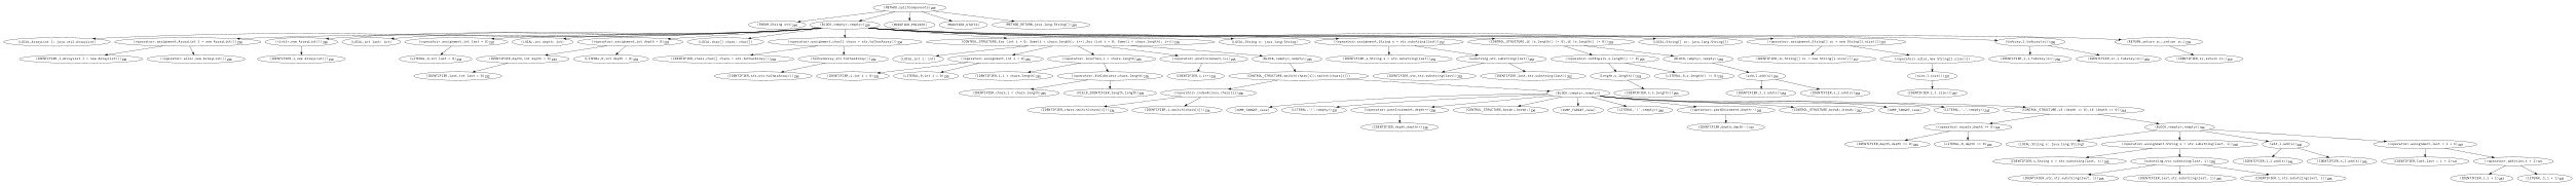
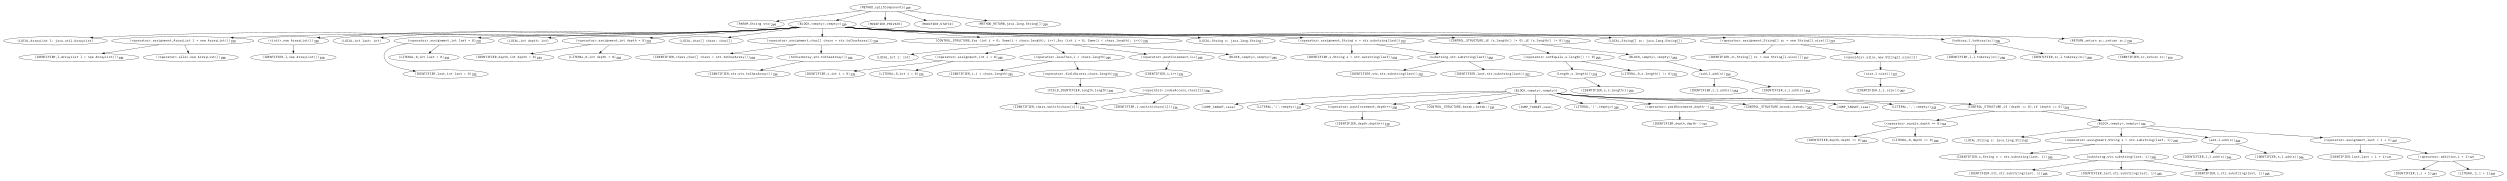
  digraph {
    fontname="IBM Plex Mono"
    node [fontname="IBM Plex Mono"]
    edge [fontname="IBM Plex Mono"]
    n1 [label=<(METHOD,splitComponents)<SUB>229</SUB>>]
    n2 [label=<(PARAM,String str)<SUB>269</SUB>>]
    n3 [label=<(BLOCK,&lt;empty&gt;,&lt;empty&gt;)<SUB>229</SUB>>]
    n4 [label=<(MODIFIER,PRIVATE)>]
    n5 [label=<(MODIFIER,STATIC)>]
    n6 [label=<(METHOD_RETURN,java.lang.String[])<SUB>229</SUB>>]
    n7 [label=<(LOCAL,ArrayList l: java.util.ArrayList)>]
    n8 [label=<(&lt;operator&gt;.assignment,ArrayList l = new ArrayList())<SUB>230</SUB>>]
    n9 [label=<(&lt;init&gt;,new ArrayList())<SUB>230</SUB>>]
    n10 [label=<(LOCAL,int last: int)>]
    n11 [label=<(&lt;operator&gt;.assignment,int last = 0)<SUB>232</SUB>>]
    n12 [label=<(LOCAL,int depth: int)>]
    n13 [label=<(&lt;operator&gt;.assignment,int depth = 0)<SUB>233</SUB>>]
    n14 [label=<(LOCAL,char[] chars: char[])>]
    n15 [label=<(&lt;operator&gt;.assignment,char[] chars = str.toCharArray())<SUB>234</SUB>>]
    n16 [label=<(CONTROL_STRUCTURE,for (int i = 0; Some(i &lt; chars.length); i++),for (int i = 0; Some(i &lt; chars.length); i++))<SUB>235</SUB>>]
    n17 [label=<(LOCAL,String s: java.lang.String)>]
    n18 [label=<(&lt;operator&gt;.assignment,String s = str.substring(last))<SUB>252</SUB>>]
    n19 [label=<(CONTROL_STRUCTURE,if (s.length() != 0),if (s.length() != 0))<SUB>253</SUB>>]
    n20 [label=<(LOCAL,String[] rc: java.lang.String[])>]
    n21 [label=<(&lt;operator&gt;.assignment,String[] rc = new String[l.size()])<SUB>257</SUB>>]
    n22 [label=<(toArray,l.toArray(rc))<SUB>258</SUB>>]
    n23 [label=<(RETURN,return rc;,return rc;)<SUB>259</SUB>>]
    n24 [label=<(IDENTIFIER,l,ArrayList l = new ArrayList())<SUB>230</SUB>>]
    n25 [label=<(&lt;operator&gt;.alloc,new ArrayList())<SUB>230</SUB>>]
    n26 [label=<(IDENTIFIER,l,new ArrayList())<SUB>230</SUB>>]
    n27 [label=<(IDENTIFIER,last,int last = 0)<SUB>232</SUB>>]
    n28 [label=<(LITERAL,0,int last = 0)<SUB>232</SUB>>]
    n29 [label=<(IDENTIFIER,depth,int depth = 0)<SUB>233</SUB>>]
    n30 [label=<(LITERAL,0,int depth = 0)<SUB>233</SUB>>]
    n31 [label=<(IDENTIFIER,chars,char[] chars = str.toCharArray())<SUB>234</SUB>>]
    n32 [label=<(toCharArray,str.toCharArray())<SUB>234</SUB>>]
    n33 [label=<(LOCAL,int i: int)>]
    n34 [label=<(&lt;operator&gt;.assignment,int i = 0)<SUB>235</SUB>>]
    n35 [label=<(&lt;operator&gt;.lessThan,i &lt; chars.length)<SUB>235</SUB>>]
    n36 [label=<(&lt;operator&gt;.postIncrement,i++)<SUB>235</SUB>>]
    n37 [label=<(BLOCK,&lt;empty&gt;,&lt;empty&gt;)<SUB>235</SUB>>]
    n38 [label=<(IDENTIFIER,s,String s = str.substring(last))<SUB>252</SUB>>]
    n39 [label=<(substring,str.substring(last))<SUB>452</SUB>>]
    n40 [label=<(&lt;operator&gt;.notEquals,s.length() != 0)<SUB>253</SUB>>]
    n41 [label=<(BLOCK,&lt;empty&gt;,&lt;empty&gt;)<SUB>253</SUB>>]
    n42 [label=<(IDENTIFIER,rc,String[] rc = new String[l.size()])<SUB>257</SUB>>]
    n43 [label=<(&lt;operator&gt;.alloc,new String[l.size()])>]
    n44 [label=<(IDENTIFIER,l,l.toArray(rc))<SUB>258</SUB>>]
    n45 [label=<(IDENTIFIER,rc,l.toArray(rc))<SUB>258</SUB>>]
    n46 [label=<(IDENTIFIER,rc,return rc;)<SUB>259</SUB>>]
    n47 [label=<(IDENTIFIER,str,str.toCharArray())<SUB>234</SUB>>]
    n48 [label=<(IDENTIFIER,i,int i = 0)<SUB>235</SUB>>]
    n49 [label=<(LITERAL,0,int i = 0)<SUB>235</SUB>>]
    n50 [label=<(IDENTIFIER,i,i &lt; chars.length)<SUB>235</SUB>>]
    n51 [label=<(&lt;operator&gt;.fieldAccess,chars.length)<SUB>235</SUB>>]
    n52 [label=<(IDENTIFIER,i,i++)<SUB>235</SUB>>]
-   n53 [label=<(CONTROL_STRUCTURE,switch(chars[i]),switch(chars[i]))>]
-   n54 [label=<(IDENTIFIER,chars,i &lt; chars.length)<SUB>235</SUB>>]
    n55 [label=<(FIELD_IDENTIFIER,length,length)<SUB>235</SUB>>]
    n56 [label=<(&lt;operator&gt;.indexAccess,chars[i])<SUB>236</SUB>>]
    n57 [label=<(BLOCK,&lt;empty&gt;,&lt;empty&gt;)>]
    n58 [label=<(IDENTIFIER,chars,switch(chars[i]))<SUB>236</SUB>>]
    n59 [label=<(IDENTIFIER,i,switch(chars[i]))<SUB>236</SUB>>]
    n60 [label=<(JUMP_TARGET,case)>]
    n61 [label=<(LITERAL,'(',&lt;empty&gt;)<SUB>237</SUB>>]
    n62 [label=<(&lt;operator&gt;.postIncrement,depth++)<SUB>238</SUB>>]
    n63 [label=<(CONTROL_STRUCTURE,break;,break;)<SUB>239</SUB>>]
    n64 [label=<(JUMP_TARGET,case)>]
    n65 [label=<(LITERAL,')',&lt;empty&gt;)<SUB>240</SUB>>]
    n66 [label=<(&lt;operator&gt;.postDecrement,depth--)<SUB>241</SUB>>]
    n67 [label=<(CONTROL_STRUCTURE,break;,break;)<SUB>242</SUB>>]
    n68 [label=<(JUMP_TARGET,case)>]
    n69 [label=<(LITERAL,',',&lt;empty&gt;)<SUB>243</SUB>>]
    n70 [label=<(CONTROL_STRUCTURE,if (depth == 0),if (depth == 0))<SUB>244</SUB>>]
    n71 [label=<(IDENTIFIER,depth,depth++)<SUB>238</SUB>>]
    n72 [label=<(IDENTIFIER,depth,depth--)<SUB>241</SUB>>]
    n73 [label=<(&lt;operator&gt;.equals,depth == 0)<SUB>244</SUB>>]
    n74 [label=<(BLOCK,&lt;empty&gt;,&lt;empty&gt;)<SUB>244</SUB>>]
    n75 [label=<(IDENTIFIER,depth,depth == 0)<SUB>244</SUB>>]
    n76 [label=<(LITERAL,0,depth == 0)<SUB>244</SUB>>]
    n77 [label=<(LOCAL,String s: java.lang.String)>]
    n78 [label=<(&lt;operator&gt;.assignment,String s = str.substring(last, i))<SUB>245</SUB>>]
    n79 [label=<(add,l.add(s))<SUB>246</SUB>>]
    n80 [label=<(&lt;operator&gt;.assignment,last = i + 1)<SUB>247</SUB>>]
    n81 [label=<(IDENTIFIER,s,String s = str.substring(last, i))<SUB>245</SUB>>]
    n82 [label=<(substring,str.substring(last, i))<SUB>245</SUB>>]
    n83 [label=<(IDENTIFIER,l,l.add(s))<SUB>246</SUB>>]
    n84 [label=<(IDENTIFIER,s,l.add(s))<SUB>246</SUB>>]
    n85 [label=<(IDENTIFIER,last,last = i + 1)<SUB>247</SUB>>]
    n86 [label=<(&lt;operator&gt;.addition,i + 1)<SUB>247</SUB>>]
    n87 [label=<(IDENTIFIER,str,str.substring(last, i))<SUB>245</SUB>>]
    n88 [label=<(IDENTIFIER,last,str.substring(last, i))<SUB>245</SUB>>]
    n89 [label=<(IDENTIFIER,i,str.substring(last, i))<SUB>245</SUB>>]
    n90 [label=<(IDENTIFIER,i,i + 1)<SUB>247</SUB>>]
    n91 [label=<(LITERAL,1,i + 1)<SUB>247</SUB>>]
    n92 [label=<(IDENTIFIER,str,str.substring(last))<SUB>252</SUB>>]
    n93 [label=<(IDENTIFIER,last,str.substring(last))<SUB>252</SUB>>]
    n94 [label=<(length,s.length())<SUB>253</SUB>>]
    n95 [label=<(LITERAL,0,s.length() != 0)<SUB>253</SUB>>]
    n96 [label=<(add,l.add(s))<SUB>254</SUB>>]
    n97 [label=<(IDENTIFIER,s,s.length())<SUB>253</SUB>>]
    n98 [label=<(IDENTIFIER,l,l.add(s))<SUB>254</SUB>>]
    n99 [label=<(IDENTIFIER,s,l.add(s))<SUB>254</SUB>>]
    n100 [label=<(size,l.size())<SUB>257</SUB>>]
    n101 [label=<(IDENTIFIER,l,l.size())<SUB>257</SUB>>]
    n1 -> n2
    n1 -> n3
    n1 -> n4
    n1 -> n5
    n1 -> n6
    n3 -> n7
    n3 -> n8
    n3 -> n9
    n3 -> n10
    n3 -> n11
    n3 -> n12
    n3 -> n13
    n3 -> n14
    n3 -> n15
    n3 -> n16
    n3 -> n17
    n3 -> n18
    n3 -> n19
    n3 -> n20
    n3 -> n21
    n3 -> n22
    n3 -> n23
    n8 -> n24
    n8 -> n25
    n9 -> n26
-   n29 -> n27
+   n11 -> n27
    n11 -> n28
    n13 -> n29
    n13 -> n30
    n15 -> n31
    n15 -> n32
    n16 -> n33
    n16 -> n34
    n16 -> n35
    n16 -> n36
    n16 -> n37
    n18 -> n38
    n18 -> n39
    n19 -> n40
    n19 -> n41
    n21 -> n42
    n21 -> n43
    n22 -> n44
    n22 -> n45
    n23 -> n46
    n32 -> n47
    n34 -> n48
    n34 -> n49
    n35 -> n50
    n35 -> n51
    n36 -> n52
-   n37 -> n53
    n39 -> n92
    n39 -> n93
    n40 -> n94
    n40 -> n95
    n41 -> n96
    n43 -> n100
-   n51 -> n54
    n51 -> n55
-   n53 -> n56
-   n53 -> n57
    n56 -> n58
    n56 -> n59
    n57 -> n60
    n57 -> n61
    n57 -> n62
    n57 -> n63
    n57 -> n64
    n57 -> n65
    n57 -> n66
    n57 -> n67
    n57 -> n68
    n57 -> n69
    n57 -> n70
    n62 -> n71
    n66 -> n72
    n70 -> n73
    n70 -> n74
    n73 -> n75
    n73 -> n76
    n74 -> n77
    n74 -> n78
    n74 -> n79
    n74 -> n80
    n78 -> n81
    n78 -> n82
    n79 -> n83
    n79 -> n84
    n80 -> n85
    n80 -> n86
    n82 -> n87
    n82 -> n88
    n82 -> n89
    n86 -> n90
    n86 -> n91
    n94 -> n97
    n96 -> n98
    n96 -> n99
    n100 -> n101
  }
